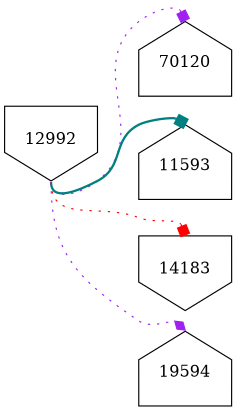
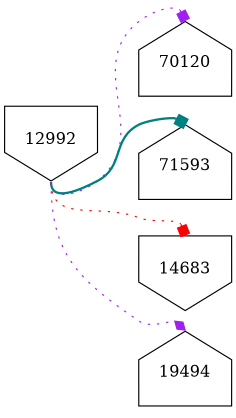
  digraph {
    rankdir=LR
    node [shape=house]
    edge [arrowhead=box color=purple headport=n style=dotted tailport=s]
    n1 [height=1 label=70120 width=1]
    12992 [height=1 shape=invhouse width=1]
-   11593 [height=1 width=1]
-   14683 [height=1 shape=invhouse width=1 label=14183]
-   19494 [height=1 width=1 label=19594]
+   11593 [height=1 width=1 label=71593]
+   14683 [height=1 shape=invhouse width=1]
+   19494 [height=1 width=1]
    12992 -> n1
    12992 -> 11593 [color=teal style=bold]
    12992 -> 14683 [color=red]
    12992 -> 19494 [arrowhead=diamond]
  }
